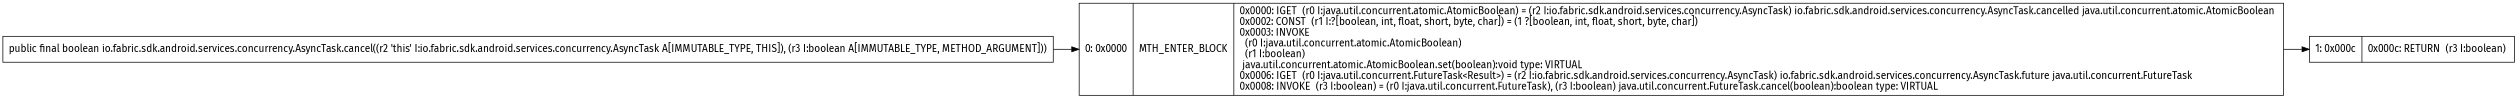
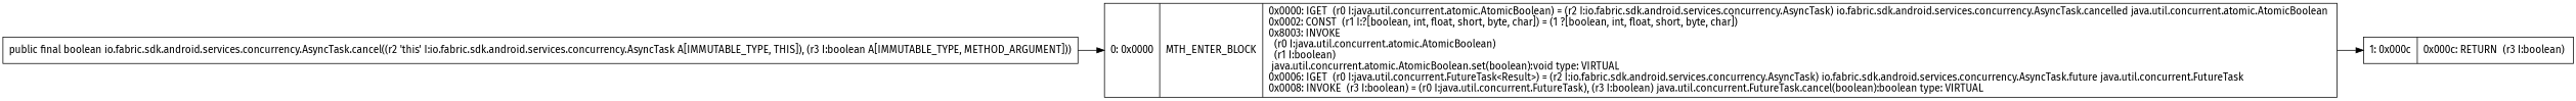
  digraph {
    rankdir=LR
    fontname="Fira Sans"
    node [shape=record fontname="Fira Sans"]
    edge [fontname="Fira Sans"]
-   n1 [label="{0\:\ 0x0000|MTH_ENTER_BLOCK\l|0x0000: IGET  (r0 I:java.util.concurrent.atomic.AtomicBoolean) = (r2 I:io.fabric.sdk.android.services.concurrency.AsyncTask) io.fabric.sdk.android.services.concurrency.AsyncTask.cancelled java.util.concurrent.atomic.AtomicBoolean \l0x0002: CONST  (r1 I:?[boolean, int, float, short, byte, char]) = (1 ?[boolean, int, float, short, byte, char]) \l0x0003: INVOKE  \l  (r0 I:java.util.concurrent.atomic.AtomicBoolean)\l  (r1 I:boolean)\l java.util.concurrent.atomic.AtomicBoolean.set(boolean):void type: VIRTUAL \l0x0006: IGET  (r0 I:java.util.concurrent.FutureTask\<Result\>) = (r2 I:io.fabric.sdk.android.services.concurrency.AsyncTask) io.fabric.sdk.android.services.concurrency.AsyncTask.future java.util.concurrent.FutureTask \l0x0008: INVOKE  (r3 I:boolean) = (r0 I:java.util.concurrent.FutureTask), (r3 I:boolean) java.util.concurrent.FutureTask.cancel(boolean):boolean type: VIRTUAL \l}"]
+   n1 [label="{0\:\ 0x0000|MTH_ENTER_BLOCK\l|0x0000: IGET  (r0 I:java.util.concurrent.atomic.AtomicBoolean) = (r2 I:io.fabric.sdk.android.services.concurrency.AsyncTask) io.fabric.sdk.android.services.concurrency.AsyncTask.cancelled java.util.concurrent.atomic.AtomicBoolean \l0x0002: CONST  (r1 I:?[boolean, int, float, short, byte, char]) = (1 ?[boolean, int, float, short, byte, char]) \l0x8003: INVOKE  \l  (r0 I:java.util.concurrent.atomic.AtomicBoolean)\l  (r1 I:boolean)\l java.util.concurrent.atomic.AtomicBoolean.set(boolean):void type: VIRTUAL \l0x0006: IGET  (r0 I:java.util.concurrent.FutureTask\<Result\>) = (r2 I:io.fabric.sdk.android.services.concurrency.AsyncTask) io.fabric.sdk.android.services.concurrency.AsyncTask.future java.util.concurrent.FutureTask \l0x0008: INVOKE  (r3 I:boolean) = (r0 I:java.util.concurrent.FutureTask), (r3 I:boolean) java.util.concurrent.FutureTask.cancel(boolean):boolean type: VIRTUAL \l}"]
    n2 [label="{1\:\ 0x000c|0x000c: RETURN  (r3 I:boolean) \l}"]
    n3 [label="{public final boolean io.fabric.sdk.android.services.concurrency.AsyncTask.cancel((r2 'this' I:io.fabric.sdk.android.services.concurrency.AsyncTask A[IMMUTABLE_TYPE, THIS]), (r3 I:boolean A[IMMUTABLE_TYPE, METHOD_ARGUMENT])) }"]
    n1 -> n2
    n3 -> n1
  }
